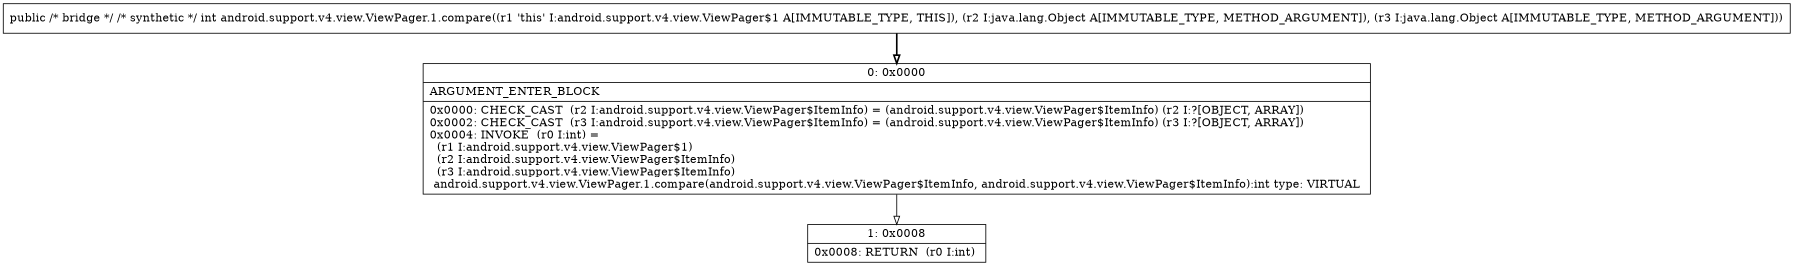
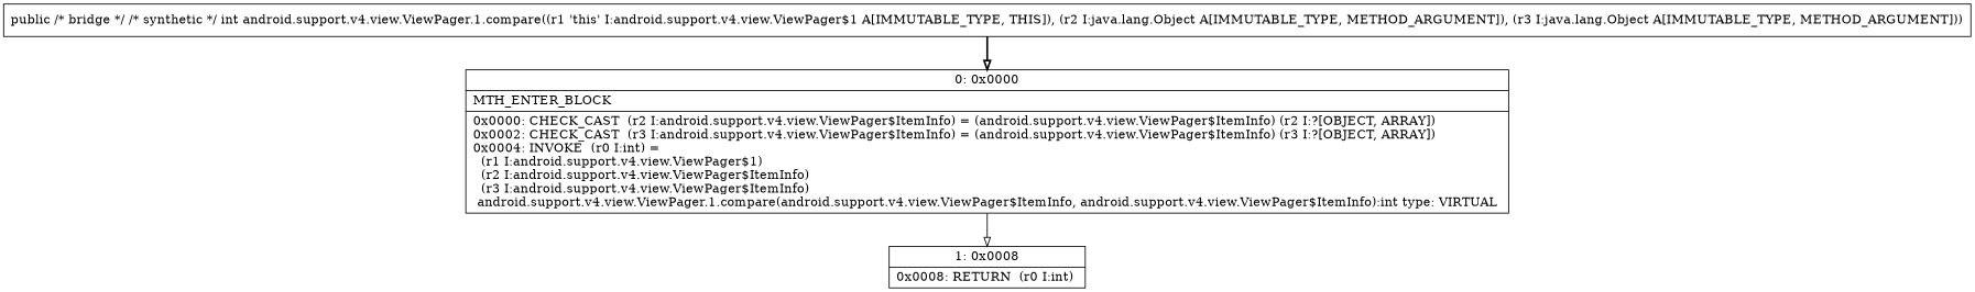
  digraph {
    node [shape=record]
    edge [arrowhead=onormal]
-   n1 [label="{0\:\ 0x0000|ARGUMENT_ENTER_BLOCK\l|0x0000: CHECK_CAST  (r2 I:android.support.v4.view.ViewPager$ItemInfo) = (android.support.v4.view.ViewPager$ItemInfo) (r2 I:?[OBJECT, ARRAY]) \l0x0002: CHECK_CAST  (r3 I:android.support.v4.view.ViewPager$ItemInfo) = (android.support.v4.view.ViewPager$ItemInfo) (r3 I:?[OBJECT, ARRAY]) \l0x0004: INVOKE  (r0 I:int) = \l  (r1 I:android.support.v4.view.ViewPager$1)\l  (r2 I:android.support.v4.view.ViewPager$ItemInfo)\l  (r3 I:android.support.v4.view.ViewPager$ItemInfo)\l android.support.v4.view.ViewPager.1.compare(android.support.v4.view.ViewPager$ItemInfo, android.support.v4.view.ViewPager$ItemInfo):int type: VIRTUAL \l}"]
+   n1 [label="{0\:\ 0x0000|MTH_ENTER_BLOCK\l|0x0000: CHECK_CAST  (r2 I:android.support.v4.view.ViewPager$ItemInfo) = (android.support.v4.view.ViewPager$ItemInfo) (r2 I:?[OBJECT, ARRAY]) \l0x0002: CHECK_CAST  (r3 I:android.support.v4.view.ViewPager$ItemInfo) = (android.support.v4.view.ViewPager$ItemInfo) (r3 I:?[OBJECT, ARRAY]) \l0x0004: INVOKE  (r0 I:int) = \l  (r1 I:android.support.v4.view.ViewPager$1)\l  (r2 I:android.support.v4.view.ViewPager$ItemInfo)\l  (r3 I:android.support.v4.view.ViewPager$ItemInfo)\l android.support.v4.view.ViewPager.1.compare(android.support.v4.view.ViewPager$ItemInfo, android.support.v4.view.ViewPager$ItemInfo):int type: VIRTUAL \l}"]
    n2 [label="{1\:\ 0x0008|0x0008: RETURN  (r0 I:int) \l}"]
    n3 [label="{public \/* bridge *\/ \/* synthetic *\/ int android.support.v4.view.ViewPager.1.compare((r1 'this' I:android.support.v4.view.ViewPager$1 A[IMMUTABLE_TYPE, THIS]), (r2 I:java.lang.Object A[IMMUTABLE_TYPE, METHOD_ARGUMENT]), (r3 I:java.lang.Object A[IMMUTABLE_TYPE, METHOD_ARGUMENT])) }"]
    n1 -> n2 [style=solid]
    n3 -> n1 [style=bold]
  }
